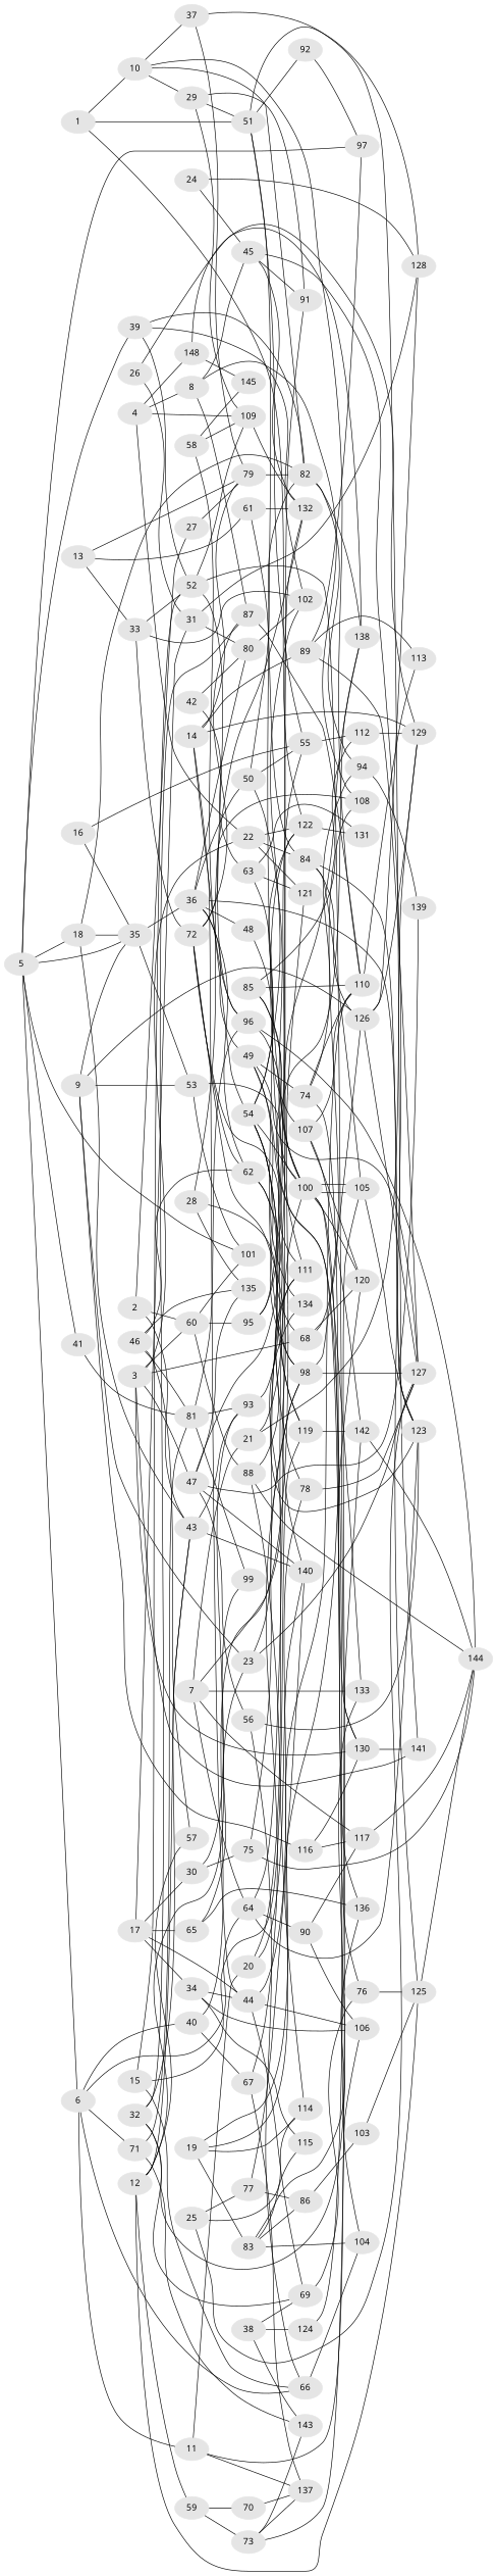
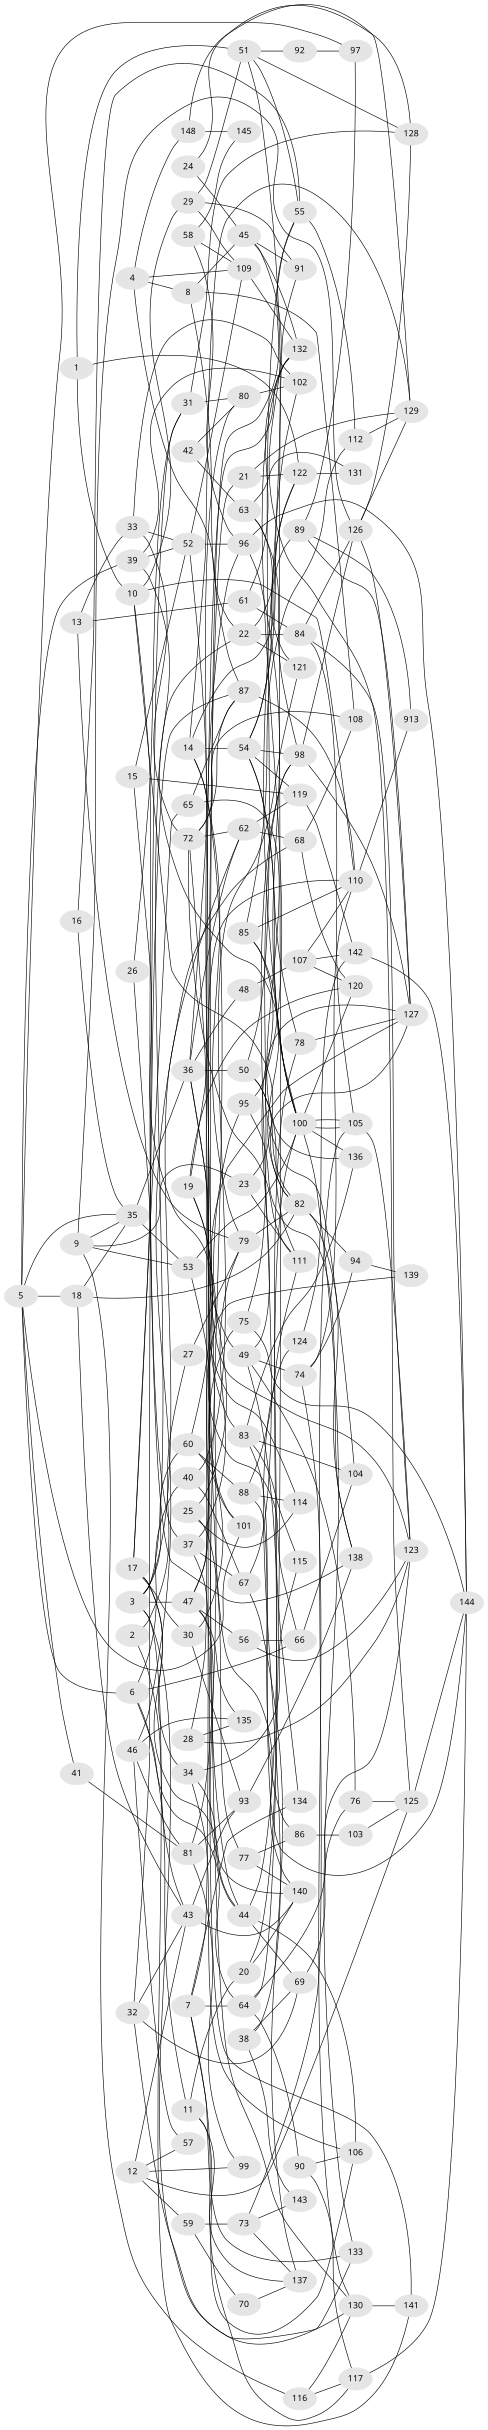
  graph {
    fontname="Noto Sans"
    rankdir=LR
    node [color=gray90 fontname="Noto Sans" style=filled]
    edge [fontname="Noto Sans"]
    1
    10
    51
    122
    29
    37
    82
    110
    55
    100
    128
    92
    131
    2
    27
    43
    60
    79
    140
    93
    101
    88
    95
    3
    22
    47
    68
    130
    141
    84
    121
    135
    56
    139
    108
    120
    4
    8
    109
    n40 [label=148]
    45
    87
    132
    129
    145
    5
    6
    18
    35
    39
    41
    97
    11
    40
    64
    66
-   71
    53
    36
    52
    102
    81
    20
    106
    137
    67
    123
    91
    90
    104
    143
    7
    21
    117
    133
    134
    144
    125
    9
    23
    116
    126
    111
    127
    138
    94
-   113
+   113 [label=913]
    12
    57
    59
    99
    70
    73
    13
    33
    61
    72
    14
    44
    54
    89
    69
    78
    119
    98
    15
    96
    142
    16
    112
    17
    30
    31
    34
    65
    75
    80
    115
    136
    19
    83
    114
    86
    105
    24
    25
    77
    26
    28
    32
    76
    62
    48
    49
    50
    107
    74
    38
    124
    42
    63
    46
    58
    103
    85
    1 -- 10
    1 -- 51
    1 -- 122
    10 -- 29
    10 -- 37
    10 -- 82
    10 -- 110
    51 -- 55
    51 -- 100
    51 -- 128
    51 -- 92
    122 -- 131
    29 -- 51
    29 -- 109
    29 -- 91
    37 -- 79
    37 -- 141
+   37 -- 67
    82 -- 138
    82 -- 94
    110 -- 113
    55 -- 112
    100 -- 120
    100 -- 133
    100 -- 136
    100 -- 105
    100 -- 105
    92 -- 97
    2 -- 27
    2 -- 43
-   2 -- 60
    27 -- 79
    43 -- 140
    43 -- 93
    60 -- 101
    60 -- 88
    60 -- 95
    79 -- 82
    93 -- 138
    88 -- 144
    88 -- 111
    88 -- 114
    95 -- 132
    95 -- 138
    3 -- 60
    3 -- 22
    3 -- 47
    3 -- 68
    3 -- 130
    3 -- 141
    22 -- 122
    22 -- 84
    22 -- 121
    47 -- 55
    47 -- 140
    47 -- 135
    47 -- 56
    47 -- 139
    68 -- 108
    68 -- 120
    130 -- 141
    84 -- 123
    84 -- 126
    84 -- 105
    56 -- 66
    56 -- 123
    4 -- 22
    4 -- 8
    4 -- 109
    4 -- n40
    8 -- 108
    8 -- 45
    8 -- 87
    109 -- 132
    n40 -- 129
    n40 -- 145
    45 -- 132
    45 -- 91
    45 -- 125
    87 -- 110
    5 -- 101
    5 -- 6
    5 -- 18
    5 -- 35
    5 -- 39
    5 -- 41
    5 -- 97
    6 -- 11
    6 -- 40
    6 -- 64
    6 -- 66
-   6 -- 71
    18 -- 82
    18 -- 43
    18 -- 35
    35 -- 53
    35 -- 36
    39 -- 82
    39 -- 52
    39 -- 102
    41 -- 81
    11 -- 20
    11 -- 106
    11 -- 137
    40 -- 121
    40 -- 67
    64 -- 123
    64 -- 91
    64 -- 90
    66 -- 104
-   71 -- 81
-   71 -- 143
    53 -- 100
    53 -- 101
    36 -- 123
    36 -- 80
    36 -- 62
    36 -- 48
    36 -- 49
    36 -- 50
    52 -- 130
    52 -- 109
    52 -- 96
    81 -- 93
    81 -- 99
    81 -- 96
    20 -- 100
    20 -- 140
    67 -- 137
    67 -- 98
    90 -- 106
    90 -- 117
    7 -- 64
    7 -- 21
    7 -- 117
    7 -- 133
    7 -- 134
    21 -- 122
    21 -- 129
    117 -- 144
    125 -- 144
    9 -- 35
    9 -- 53
    9 -- 23
    9 -- 116
    9 -- 126
    23 -- 111
    23 -- 127
    116 -- 130
    116 -- 117
    126 -- 128
    126 -- 129
    126 -- 127
    94 -- 139
    12 -- 43
    12 -- 125
    12 -- 57
    12 -- 59
    12 -- 99
    59 -- 70
    59 -- 73
    70 -- 137
    73 -- 137
    73 -- 143
    73 -- 105
    13 -- 79
    13 -- 33
    13 -- 61
    33 -- 52
    33 -- 102
    33 -- 72
    61 -- 84
    61 -- 132
    72 -- 140
    72 -- 108
    72 -- 87
    72 -- 111
    72 -- 62
    14 -- 79
    14 -- 129
    14 -- 44
    14 -- 54
    14 -- 89
    44 -- 106
    44 -- 69
    44 -- 78
    54 -- 122
    54 -- 100
    54 -- 102
    54 -- 78
    54 -- 119
    54 -- 98
    89 -- 97
    89 -- 127
    89 -- 113
    69 -- 76
    78 -- 127
    119 -- 142
    98 -- 126
    98 -- 127
    15 -- 66
    15 -- 52
    15 -- 119
    96 -- 100
    96 -- 144
    142 -- 144
    16 -- 55
    16 -- 35
    112 -- 129
    17 -- 44
    17 -- 30
    17 -- 31
    17 -- 34
    17 -- 65
    30 -- 93
    30 -- 75
    31 -- 128
    31 -- 80
    34 -- 106
    34 -- 44
    34 -- 115
-   65 -- 23
+   65 -- 87
    65 -- 136
    75 -- 144
    75 -- 98
    80 -- 102
    19 -- 110
    19 -- 120
    19 -- 83
    19 -- 114
    83 -- 104
    83 -- 115
    83 -- 136
    83 -- 86
    86 -- 103
    105 -- 123
    24 -- 128
    24 -- 45
    25 -- 127
    25 -- 114
    25 -- 77
    77 -- 140
    77 -- 86
    26 -- 138
    26 -- 31
    28 -- 135
    28 -- 132
    28 -- 123
    32 -- 43
    32 -- 87
    32 -- 133
    32 -- 69
    76 -- 125
    62 -- 68
    62 -- 119
    48 -- 107
    49 -- 134
    49 -- 127
    49 -- 76
    49 -- 74
    50 -- 82
    50 -- 55
    50 -- 111
    107 -- 110
    107 -- 120
    107 -- 142
    74 -- 110
    74 -- 130
    74 -- 94
    38 -- 143
    38 -- 69
    38 -- 124
    124 -- 142
    42 -- 80
    42 -- 63
    63 -- 131
    63 -- 121
    63 -- 98
    46 -- 135
    46 -- 81
    46 -- 57
    46 -- 62
    58 -- 109
    58 -- 145
    58 -- 96
    103 -- 125
    85 -- 110
    85 -- 100
    85 -- 104
    85 -- 112
  }
